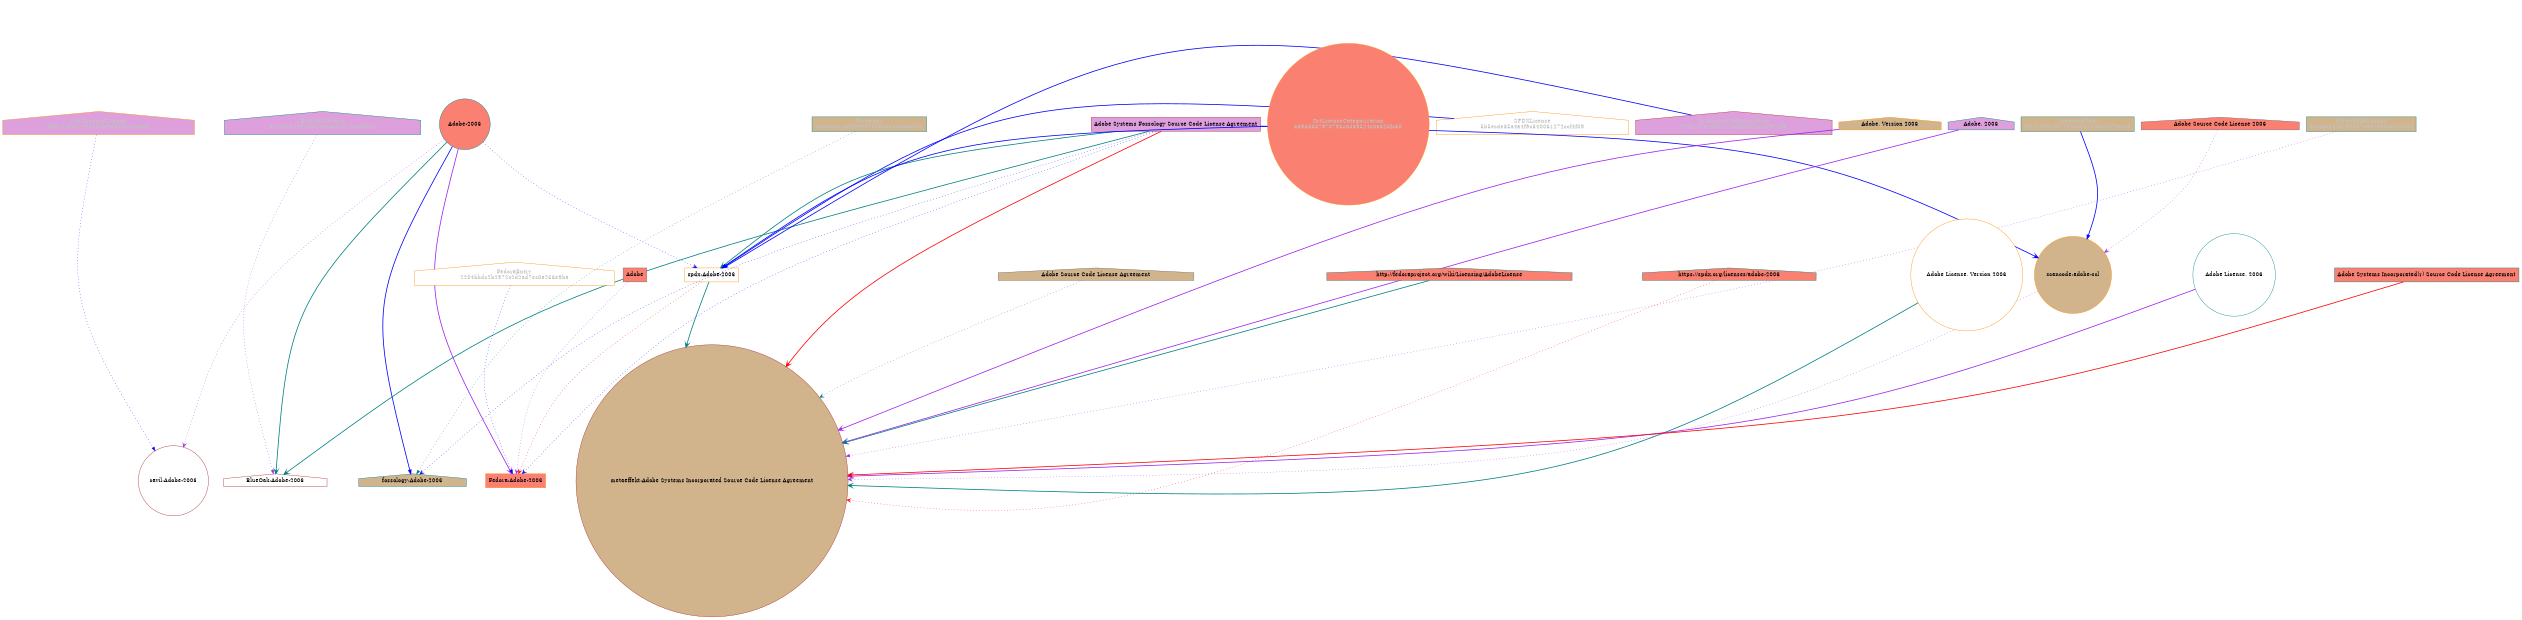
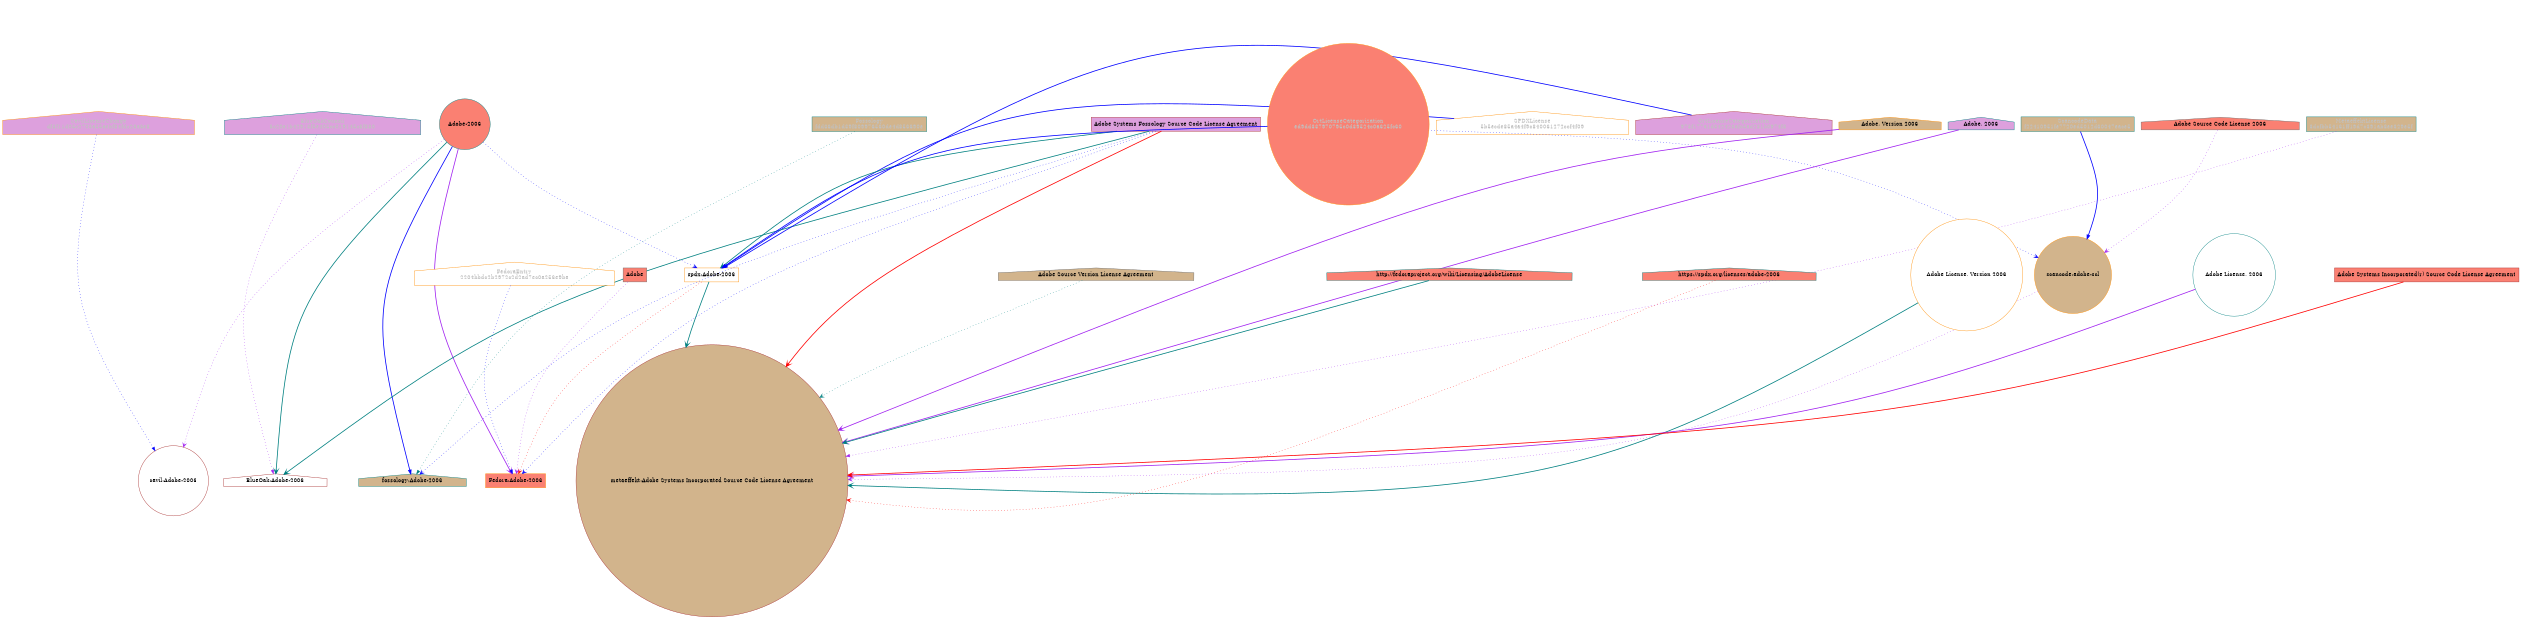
  strict digraph {
    splines=curved
    node [color=teal fillcolor=salmon shape=house style=filled]
    edge [color=blue style=bold weight=0.5 arrowhead=vee]
    n1 [color=darkorange fillcolor=white fontcolor=gray label="SPDXLicense\n5b5ecde85a4a4f9c840061272ccf4f09"]
    n2 [color=darkorange fillcolor=white label="spdx:Adobe-2006" shape=box]
    n3 [color=darkorange label="Fedora:Adobe-2006" shape=box]
    n4 [color=brown fillcolor=tan label="metaeffekt:Adobe Systems Incorporated Source Code License Agreement" shape=circle]
    n5 [label="Adobe-2006" shape=circle]
    n6 [color=brown fillcolor=white label="BlueOak:Adobe-2006"]
    n7 [fillcolor=tan label="fossology:Adobe-2006"]
    n8 [color=brown fillcolor=white label="cavil:Adobe-2006" shape=circle]
    n9 [color=brown fillcolor=plum label="Adobe Systems Fossology Source Code License Agreement" shape=box]
    n10 [color=darkorange fillcolor=tan label="scancode:adobe-scl" shape=circle]
    n11 [color=darkorange fillcolor=white fontcolor=gray label="FedoraEntry\n2204bbdc2b2972c2d2ad7ec0a256e9ba"]
    n12 [color=gray40 label=Adobe shape=box]
    n13 [fillcolor=plum fontcolor=gray label="BlueOakCouncil\n6c20e1b42913f5e405cc019145c8f880"]
    n14 [fillcolor=tan fontcolor=gray label="ScancodeData\nf22410951fe7720ed5012d60047eace5" shape=box]
    n15 [color=gray40 label="Adobe Source Code License 2006"]
    n16 [fillcolor=tan fontcolor=gray label="Fossology\nfdd36db1d39f809976560de4d856690e" shape=box]
    n17 [color=brown fillcolor=plum fontcolor=gray label="OrtLicenseCategorization\n973f177a1d642423afc5ad281b0974f3"]
    n18 [color=darkorange fontcolor=gray label="OrtLicenseCategorization\ned9dd337970795c0d39524c0a625fc60" shape=circle]
    n19 [color=darkorange fillcolor=plum fontcolor=gray label="CavilLicenseChange\ndf3f11d05c2703a55aebf84fdc26a6e8"]
    n20 [fillcolor=tan fontcolor=gray label="MetaeffektLicense\n3dcfbb54161ff19d7c391ab8ee329e5f" shape=box]
    n21 [color=darkorange fillcolor=tan label="Adobe, Version 2006"]
    n22 [fillcolor=plum label="Adobe, 2006"]
    n23 [color=darkorange fillcolor=white label="Adobe License, Version 2006" shape=circle]
    n24 [fillcolor=white label="Adobe License, 2006" shape=circle]
-   n25 [label="Adobe Systems Incorporated(r) Source Code License Agreement" shape=box]
-   n26 [color=gray40 fillcolor=tan label="Adobe Source Code License Agreement"]
+   n25 [color=brown label="Adobe Systems Incorporated(r) Source Code License Agreement" shape=box]
+   n26 [color=gray40 fillcolor=tan label="Adobe Source Version License Agreement"]
    n27 [label="http://fedoraproject.org/wiki/Licensing/AdobeLicense"]
    n28 [label="https://spdx.org/licenses/adobe-2006"]
    n1 -> n2 [arrowhead=""]
    n2 -> n3 [color=red style=dotted weight=0.7]
    n2 -> n4 [color=teal weight=0.7]
    n5 -> n2 [style=dotted weight=0.7]
    n5 -> n3 [color=purple weight=0.7]
    n5 -> n6 [color=teal weight=0.7]
    n5 -> n7 [arrowhead=normal weight=0.7]
    n5 -> n8 [color=purple style=dotted weight=0.7]
    n9 -> n2 [color=teal weight=0.7]
    n9 -> n3 [style=dotted]
    n9 -> n4 [color=red weight=0.7]
    n9 -> n6 [color=teal weight=0.7]
    n9 -> n7 [style=dotted weight=0.7]
-   n9 -> n10 [weight=0.7]
+   n9 -> n10 [style=dotted weight=0.7]
    n10 -> n4 [color=purple style=dotted]
    n11 -> n3 [style=dotted arrowhead=""]
    n12 -> n3 [color=purple style=dotted]
    n13 -> n6 [color=purple style=dotted arrowhead=""]
    n14 -> n10 [arrowhead=""]
    n15 -> n10 [color=purple style=dotted weight=0.7]
    n16 -> n7 [color=teal style=dotted arrowhead=""]
    n17 -> n2 [arrowhead=""]
    n18 -> n2 [arrowhead=""]
    n19 -> n8 [style=dotted arrowhead=""]
    n20 -> n4 [color=purple style=dotted arrowhead=""]
    n21 -> n4 [color=purple]
    n22 -> n4 [color=purple]
    n23 -> n4 [color=teal]
    n24 -> n4 [color=purple]
    n25 -> n4 [color=red]
    n26 -> n4 [color=teal style=dotted]
    n27 -> n4 [color=teal]
    n28 -> n4 [color=red style=dotted]
  }
